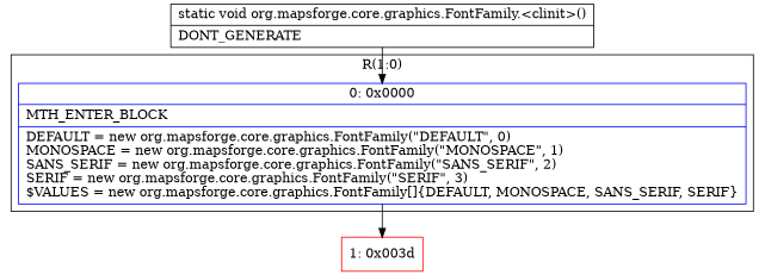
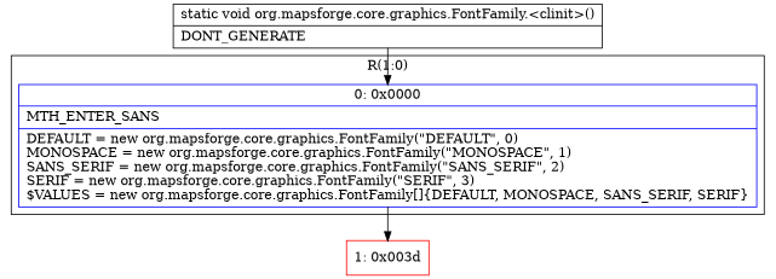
  digraph {
    node [shape=record]
-   n1 [color=blue label="{0\:\ 0x0000|MTH_ENTER_BLOCK\l|DEFAULT = new org.mapsforge.core.graphics.FontFamily(\"DEFAULT\", 0)\lMONOSPACE = new org.mapsforge.core.graphics.FontFamily(\"MONOSPACE\", 1)\lSANS_SERIF = new org.mapsforge.core.graphics.FontFamily(\"SANS_SERIF\", 2)\lSERIF = new org.mapsforge.core.graphics.FontFamily(\"SERIF\", 3)\l$VALUES = new org.mapsforge.core.graphics.FontFamily[]\{DEFAULT, MONOSPACE, SANS_SERIF, SERIF\}\l}"]
+   n1 [color=blue label="{0\:\ 0x0000|MTH_ENTER_SANS\l|DEFAULT = new org.mapsforge.core.graphics.FontFamily(\"DEFAULT\", 0)\lMONOSPACE = new org.mapsforge.core.graphics.FontFamily(\"MONOSPACE\", 1)\lSANS_SERIF = new org.mapsforge.core.graphics.FontFamily(\"SANS_SERIF\", 2)\lSERIF = new org.mapsforge.core.graphics.FontFamily(\"SERIF\", 3)\l$VALUES = new org.mapsforge.core.graphics.FontFamily[]\{DEFAULT, MONOSPACE, SANS_SERIF, SERIF\}\l}"]
    n2 [color=red label="{1\:\ 0x003d}"]
    n3 [label="{static void org.mapsforge.core.graphics.FontFamily.\<clinit\>()  | DONT_GENERATE\l}"]
    subgraph cluster_1 {
      label="R(1:0)"
      n1
    }
    n1 -> n2
    n3 -> n1
  }
